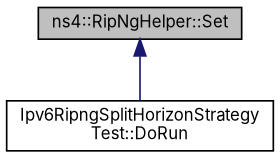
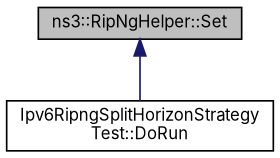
  digraph {
    rankdir=TB
    fontname=Inter
    node [color=black fontname=Inter fontsize=10 shape=record style=filled]
-   n1 [fillcolor=grey75 fontcolor=black height=0.2 label="ns4::RipNgHelper::Set" width=0.4]
+   n1 [fillcolor=grey75 fontcolor=black height=0.2 label="ns3::RipNgHelper::Set" width=0.4]
    n2 [fillcolor=white height=0.2 label="Ipv6RipngSplitHorizonStrategy\lTest::DoRun" width=0.4]
    n1 -> n2 [color=midnightblue dir=back fontname=Inter fontsize=10 labelfontname=Helvetica labelfontsize=10 style=solid]
  }
